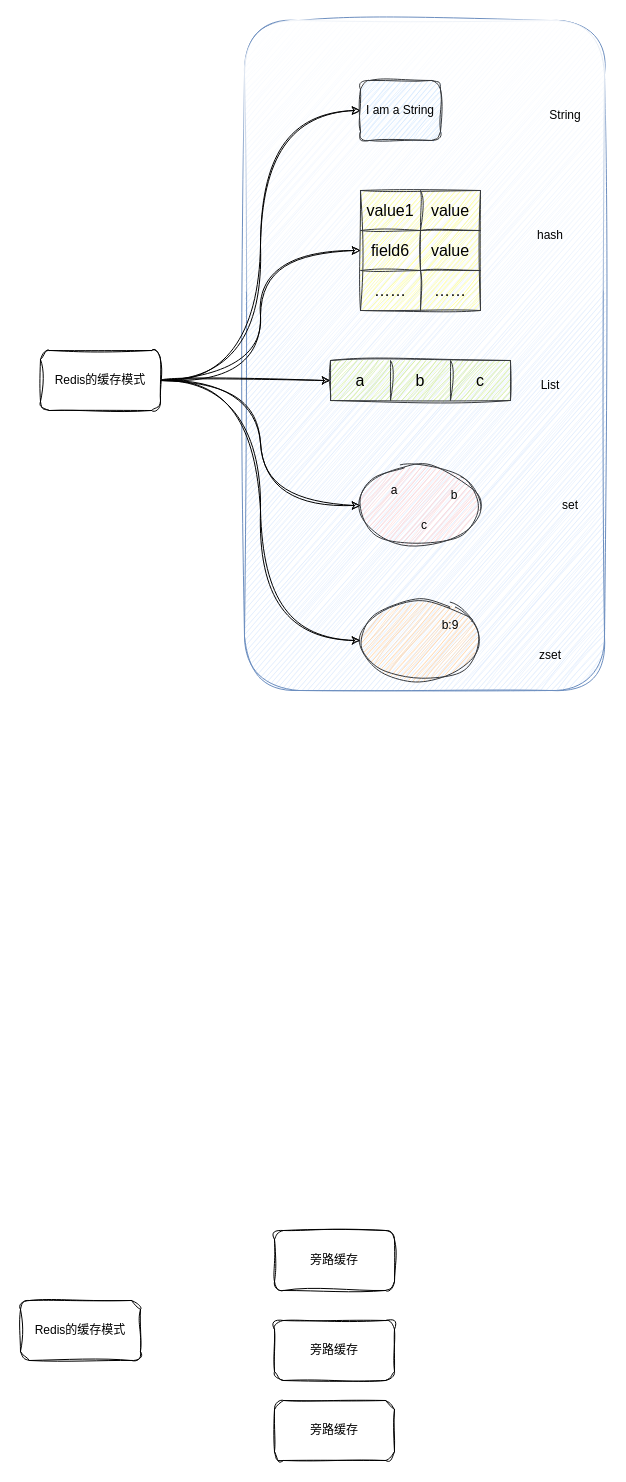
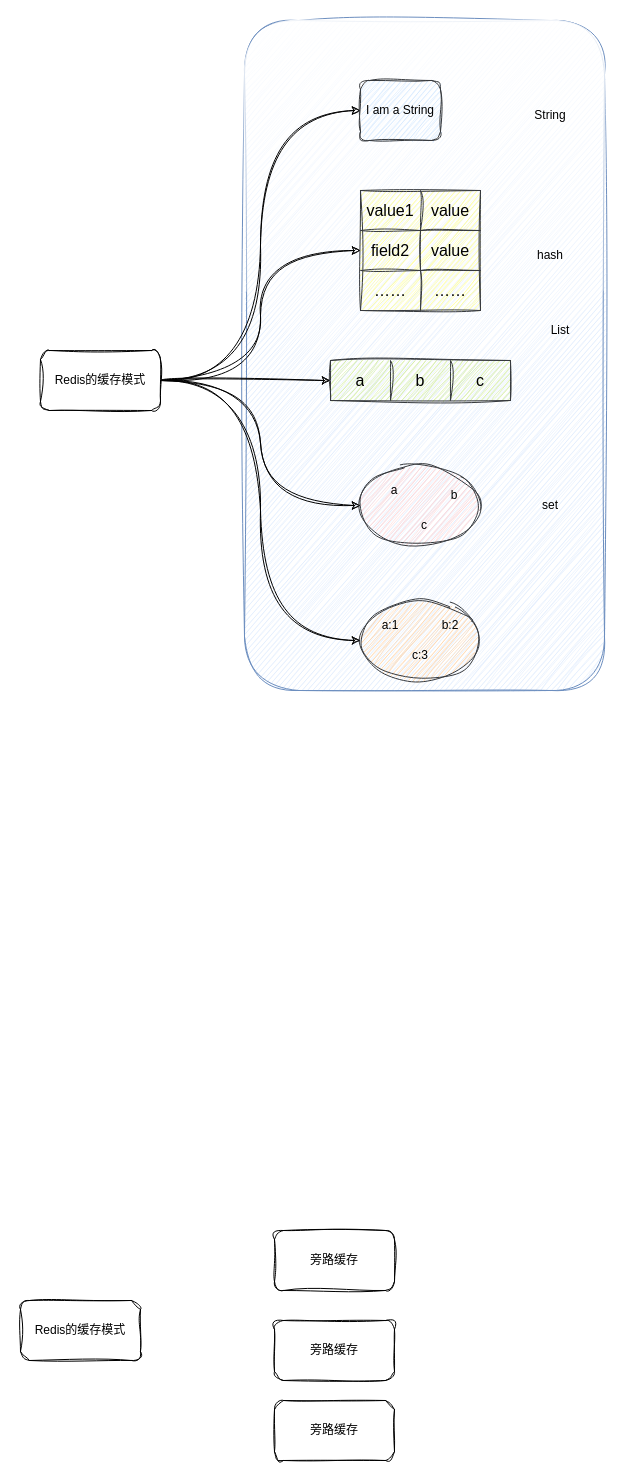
  <mxCell id="0" />
  <mxCell id="1" parent="0" />
  <mxCell id="2" value="" style="whiteSpace=wrap;html=1;rounded=1;glass=1;sketch=1;curveFitting=1;jiggle=2;fillColor=#dae8fc;strokeColor=#6c8ebf;" vertex="1" parent="1"><mxGeometry x="244" y="20" width="360" height="670" as="geometry" /></mxCell>
  <mxCell id="3" style="edgeStyle=orthogonalEdgeStyle;rounded=0;orthogonalLoop=1;jettySize=auto;html=1;exitX=1;exitY=0.5;exitDx=0;exitDy=0;entryX=0;entryY=0.5;entryDx=0;entryDy=0;curved=1;sketch=1;curveFitting=1;jiggle=2;" edge="1" parent="1" source="8" target="9"><mxGeometry relative="1" as="geometry" /></mxCell>
  <mxCell id="4" style="edgeStyle=orthogonalEdgeStyle;rounded=0;orthogonalLoop=1;jettySize=auto;html=1;exitX=1;exitY=0.5;exitDx=0;exitDy=0;curved=1;sketch=1;curveFitting=1;jiggle=2;" edge="1" parent="1" source="8" target="14"><mxGeometry relative="1" as="geometry" /></mxCell>
  <mxCell id="5" style="edgeStyle=orthogonalEdgeStyle;rounded=0;orthogonalLoop=1;jettySize=auto;html=1;exitX=1;exitY=0.5;exitDx=0;exitDy=0;curved=1;sketch=1;curveFitting=1;jiggle=2;" edge="1" parent="1" source="8" target="21"><mxGeometry relative="1" as="geometry" /></mxCell>
  <mxCell id="6" style="edgeStyle=orthogonalEdgeStyle;rounded=0;orthogonalLoop=1;jettySize=auto;html=1;exitX=1;exitY=0.5;exitDx=0;exitDy=0;entryX=0;entryY=0.5;entryDx=0;entryDy=0;curved=1;sketch=1;curveFitting=1;jiggle=2;" edge="1" parent="1" source="8" target="25"><mxGeometry relative="1" as="geometry" /></mxCell>
  <mxCell id="7" style="edgeStyle=orthogonalEdgeStyle;rounded=0;orthogonalLoop=1;jettySize=auto;html=1;exitX=1;exitY=0.5;exitDx=0;exitDy=0;entryX=0;entryY=0.5;entryDx=0;entryDy=0;curved=1;sketch=1;curveFitting=1;jiggle=2;" edge="1" parent="1" source="8" target="29"><mxGeometry relative="1" as="geometry" /></mxCell>
  <mxCell id="8" value="Redis的缓存模式" style="rounded=1;whiteSpace=wrap;html=1;sketch=1;curveFitting=1;jiggle=2;" vertex="1" parent="1"><mxGeometry x="40" y="350" width="120" height="60" as="geometry" /></mxCell>
  <mxCell id="9" value="I am a String" style="rounded=1;whiteSpace=wrap;html=1;sketch=1;curveFitting=1;jiggle=2;fillColor=#cce5ff;strokeColor=#36393d;" vertex="1" parent="1"><mxGeometry x="360" y="80" width="80" height="60" as="geometry" /></mxCell>
  <mxCell id="10" value="" style="shape=table;startSize=0;container=1;collapsible=0;childLayout=tableLayout;fontSize=16;fillColor=#ffff88;strokeColor=#36393d;rounded=1;sketch=1;curveFitting=1;jiggle=2;swimlaneLine=0;" vertex="1" parent="1"><mxGeometry x="360" y="190" width="120" height="120" as="geometry" /></mxCell>
  <mxCell id="11" value="" style="shape=tableRow;horizontal=0;startSize=0;swimlaneHead=0;swimlaneBody=0;strokeColor=inherit;top=0;left=0;bottom=0;right=0;collapsible=0;dropTarget=0;fillColor=none;points=[[0,0.5],[1,0.5]];portConstraint=eastwest;fontSize=16;" vertex="1" parent="10"><mxGeometry width="120" height="40" as="geometry" /></mxCell>
  <mxCell id="12" value="value1" style="shape=partialRectangle;html=1;whiteSpace=wrap;connectable=0;strokeColor=inherit;overflow=hidden;fillColor=none;top=0;left=0;bottom=0;right=0;pointerEvents=1;fontSize=16;" vertex="1" parent="11"><mxGeometry width="60" height="40" as="geometry"><mxRectangle width="60" height="40" as="alternateBounds" /></mxGeometry></mxCell>
  <mxCell id="13" value="value" style="shape=partialRectangle;html=1;whiteSpace=wrap;connectable=0;strokeColor=inherit;overflow=hidden;fillColor=none;top=0;left=0;bottom=0;right=0;pointerEvents=1;fontSize=16;" vertex="1" parent="11"><mxGeometry x="60" width="60" height="40" as="geometry"><mxRectangle width="60" height="40" as="alternateBounds" /></mxGeometry></mxCell>
  <mxCell id="14" value="" style="shape=tableRow;horizontal=0;startSize=0;swimlaneHead=0;swimlaneBody=0;strokeColor=inherit;top=0;left=0;bottom=0;right=0;collapsible=0;dropTarget=0;fillColor=none;points=[[0,0.5],[1,0.5]];portConstraint=eastwest;fontSize=16;" vertex="1" parent="10"><mxGeometry y="40" width="120" height="40" as="geometry" /></mxCell>
- <mxCell id="15" value="field6" style="shape=partialRectangle;html=1;whiteSpace=wrap;connectable=0;strokeColor=inherit;overflow=hidden;fillColor=none;top=0;left=0;bottom=0;right=0;pointerEvents=1;fontSize=16;" vertex="1" parent="14"><mxGeometry width="60" height="40" as="geometry"><mxRectangle width="60" height="40" as="alternateBounds" /></mxGeometry></mxCell>
+ <mxCell id="15" value="field2" style="shape=partialRectangle;html=1;whiteSpace=wrap;connectable=0;strokeColor=inherit;overflow=hidden;fillColor=none;top=0;left=0;bottom=0;right=0;pointerEvents=1;fontSize=16;" vertex="1" parent="14"><mxGeometry width="60" height="40" as="geometry"><mxRectangle width="60" height="40" as="alternateBounds" /></mxGeometry></mxCell>
  <mxCell id="16" value="value" style="shape=partialRectangle;html=1;whiteSpace=wrap;connectable=0;strokeColor=inherit;overflow=hidden;fillColor=none;top=0;left=0;bottom=0;right=0;pointerEvents=1;fontSize=16;" vertex="1" parent="14"><mxGeometry x="60" width="60" height="40" as="geometry"><mxRectangle width="60" height="40" as="alternateBounds" /></mxGeometry></mxCell>
  <mxCell id="17" value="" style="shape=tableRow;horizontal=0;startSize=0;swimlaneHead=0;swimlaneBody=0;strokeColor=inherit;top=0;left=0;bottom=0;right=0;collapsible=0;dropTarget=0;fillColor=none;points=[[0,0.5],[1,0.5]];portConstraint=eastwest;fontSize=16;" vertex="1" parent="10"><mxGeometry y="80" width="120" height="40" as="geometry" /></mxCell>
  <mxCell id="18" value="……" style="shape=partialRectangle;html=1;whiteSpace=wrap;connectable=0;strokeColor=inherit;overflow=hidden;fillColor=none;top=0;left=0;bottom=0;right=0;pointerEvents=1;fontSize=16;" vertex="1" parent="17"><mxGeometry width="60" height="40" as="geometry"><mxRectangle width="60" height="40" as="alternateBounds" /></mxGeometry></mxCell>
  <mxCell id="19" value="……" style="shape=partialRectangle;html=1;whiteSpace=wrap;connectable=0;strokeColor=inherit;overflow=hidden;fillColor=none;top=0;left=0;bottom=0;right=0;pointerEvents=1;fontSize=16;" vertex="1" parent="17"><mxGeometry x="60" width="60" height="40" as="geometry"><mxRectangle width="60" height="40" as="alternateBounds" /></mxGeometry></mxCell>
  <mxCell id="20" value="" style="shape=table;startSize=0;container=1;collapsible=0;childLayout=tableLayout;fontSize=16;rounded=1;sketch=1;curveFitting=1;jiggle=2;fillColor=#cdeb8b;strokeColor=#36393d;" vertex="1" parent="1"><mxGeometry x="330" y="360" width="180" height="40" as="geometry" /></mxCell>
  <mxCell id="21" value="" style="shape=tableRow;horizontal=0;startSize=0;swimlaneHead=0;swimlaneBody=0;strokeColor=inherit;top=0;left=0;bottom=0;right=0;collapsible=0;dropTarget=0;fillColor=none;points=[[0,0.5],[1,0.5]];portConstraint=eastwest;fontSize=16;" vertex="1" parent="20"><mxGeometry width="180" height="40" as="geometry" /></mxCell>
  <mxCell id="22" value="a" style="shape=partialRectangle;html=1;whiteSpace=wrap;connectable=0;strokeColor=inherit;overflow=hidden;fillColor=none;top=0;left=0;bottom=0;right=0;pointerEvents=1;fontSize=16;" vertex="1" parent="21"><mxGeometry width="60" height="40" as="geometry"><mxRectangle width="60" height="40" as="alternateBounds" /></mxGeometry></mxCell>
  <mxCell id="23" value="b" style="shape=partialRectangle;html=1;whiteSpace=wrap;connectable=0;strokeColor=inherit;overflow=hidden;fillColor=none;top=0;left=0;bottom=0;right=0;pointerEvents=1;fontSize=16;" vertex="1" parent="21"><mxGeometry x="60" width="60" height="40" as="geometry"><mxRectangle width="60" height="40" as="alternateBounds" /></mxGeometry></mxCell>
  <mxCell id="24" value="c" style="shape=partialRectangle;html=1;whiteSpace=wrap;connectable=0;strokeColor=inherit;overflow=hidden;fillColor=none;top=0;left=0;bottom=0;right=0;pointerEvents=1;fontSize=16;" vertex="1" parent="21"><mxGeometry x="120" width="60" height="40" as="geometry"><mxRectangle width="60" height="40" as="alternateBounds" /></mxGeometry></mxCell>
  <mxCell id="25" value="" style="ellipse;whiteSpace=wrap;html=1;sketch=1;curveFitting=1;jiggle=2;fillColor=#ffcccc;strokeColor=#36393d;" vertex="1" parent="1"><mxGeometry x="360" y="465" width="120" height="80" as="geometry" /></mxCell>
  <mxCell id="26" value="a" style="text;html=1;align=center;verticalAlign=middle;whiteSpace=wrap;rounded=0;" vertex="1" parent="1"><mxGeometry x="364" y="475" width="60" height="30" as="geometry" /></mxCell>
  <mxCell id="27" value="b" style="text;html=1;align=center;verticalAlign=middle;whiteSpace=wrap;rounded=0;" vertex="1" parent="1"><mxGeometry x="424" y="480" width="60" height="30" as="geometry" /></mxCell>
  <mxCell id="28" value="c" style="text;html=1;align=center;verticalAlign=middle;whiteSpace=wrap;rounded=0;" vertex="1" parent="1"><mxGeometry x="394" y="510" width="60" height="30" as="geometry" /></mxCell>
  <mxCell id="29" value="" style="ellipse;whiteSpace=wrap;html=1;sketch=1;curveFitting=1;jiggle=2;fillColor=#ffcc99;strokeColor=#36393d;" vertex="1" parent="1"><mxGeometry x="360" y="600" width="120" height="80" as="geometry" /></mxCell>
- <mxCell id="31" value="b:9" style="text;html=1;align=center;verticalAlign=middle;whiteSpace=wrap;rounded=0;" vertex="1" parent="1"><mxGeometry x="420" y="610" width="60" height="30" as="geometry" /></mxCell>
- <mxCell id="33" value="String" style="text;html=1;align=center;verticalAlign=middle;whiteSpace=wrap;rounded=0;" vertex="1" parent="1"><mxGeometry x="535" y="100" width="60" height="30" as="geometry" /></mxCell>
- <mxCell id="34" value="hash" style="text;html=1;align=center;verticalAlign=middle;whiteSpace=wrap;rounded=0;" vertex="1" parent="1"><mxGeometry x="520" y="220" width="60" height="30" as="geometry" /></mxCell>
- <mxCell id="35" value="List" style="text;html=1;align=center;verticalAlign=middle;whiteSpace=wrap;rounded=0;" vertex="1" parent="1"><mxGeometry x="520" y="370" width="60" height="30" as="geometry" /></mxCell>
- <mxCell id="36" value="set" style="text;html=1;align=center;verticalAlign=middle;whiteSpace=wrap;rounded=0;" vertex="1" parent="1"><mxGeometry x="540" y="490" width="60" height="30" as="geometry" /></mxCell>
- <mxCell id="37" value="zset" style="text;html=1;align=center;verticalAlign=middle;whiteSpace=wrap;rounded=0;" vertex="1" parent="1"><mxGeometry x="520" y="640" width="60" height="30" as="geometry" /></mxCell>
+ <mxCell id="30" value="a:1" style="text;html=1;align=center;verticalAlign=middle;whiteSpace=wrap;rounded=0;" vertex="1" parent="1"><mxGeometry x="360" y="610" width="60" height="30" as="geometry" /></mxCell>
+ <mxCell id="31" value="b:2" style="text;html=1;align=center;verticalAlign=middle;whiteSpace=wrap;rounded=0;" vertex="1" parent="1"><mxGeometry x="420" y="610" width="60" height="30" as="geometry" /></mxCell>
+ <mxCell id="32" value="c:3" style="text;html=1;align=center;verticalAlign=middle;whiteSpace=wrap;rounded=0;" vertex="1" parent="1"><mxGeometry x="390" y="640" width="60" height="30" as="geometry" /></mxCell>
+ <mxCell id="33" value="String" style="text;html=1;align=center;verticalAlign=middle;whiteSpace=wrap;rounded=0;" vertex="1" parent="1"><mxGeometry x="520" y="100" width="60" height="30" as="geometry" /></mxCell>
+ <mxCell id="34" value="hash" style="text;html=1;align=center;verticalAlign=middle;whiteSpace=wrap;rounded=0;" vertex="1" parent="1"><mxGeometry x="520" y="240" width="60" height="30" as="geometry" /></mxCell>
+ <mxCell id="35" value="List" style="text;html=1;align=center;verticalAlign=middle;whiteSpace=wrap;rounded=0;" vertex="1" parent="1"><mxGeometry x="530" y="315" width="60" height="30" as="geometry" /></mxCell>
+ <mxCell id="36" value="set" style="text;html=1;align=center;verticalAlign=middle;whiteSpace=wrap;rounded=0;" vertex="1" parent="1"><mxGeometry x="520" y="490" width="60" height="30" as="geometry" /></mxCell>
  <mxCell id="38" value="Redis的缓存模式" style="rounded=1;whiteSpace=wrap;html=1;sketch=1;curveFitting=1;jiggle=2;" vertex="1" parent="1"><mxGeometry x="20" y="1300" width="120" height="60" as="geometry" /></mxCell>
  <mxCell id="39" value="旁路缓存" style="rounded=1;whiteSpace=wrap;html=1;sketch=1;curveFitting=1;jiggle=2;" vertex="1" parent="1"><mxGeometry x="274" y="1230" width="120" height="60" as="geometry" /></mxCell>
  <mxCell id="40" value="旁路缓存" style="rounded=1;whiteSpace=wrap;html=1;sketch=1;curveFitting=1;jiggle=2;" vertex="1" parent="1"><mxGeometry x="274" y="1320" width="120" height="60" as="geometry" /></mxCell>
  <mxCell id="41" value="旁路缓存" style="rounded=1;whiteSpace=wrap;html=1;sketch=1;curveFitting=1;jiggle=2;" vertex="1" parent="1"><mxGeometry x="274" y="1400" width="120" height="60" as="geometry" /></mxCell>
